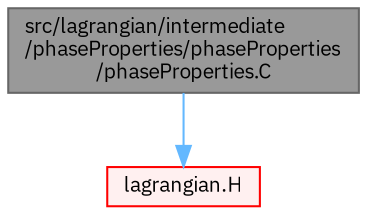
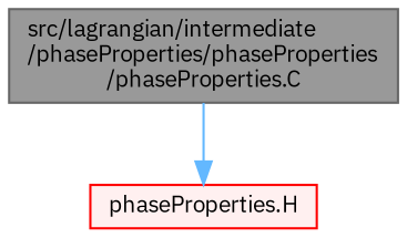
  digraph {
    fontname="IBM Plex Sans"
    node [fontname="IBM Plex Sans" fontsize=10 shape=box style=filled]
    n1 [color=gray40 fillcolor=grey60 fontcolor=black height=0.2 label="src/lagrangian/intermediate\l/phaseProperties/phaseProperties\l/phaseProperties.C" width=0.4]
-   n2 [color=red fillcolor="#FFF0F0" height=0.2 label="lagrangian.H" width=0.4]
+   n2 [color=red fillcolor="#FFF0F0" height=0.2 label="phaseProperties.H" width=0.4]
    n1 -> n2 [color=steelblue1 fontname="IBM Plex Sans" fontsize=10 labelfontname=Helvetica labelfontsize=10 style=solid]
  }
